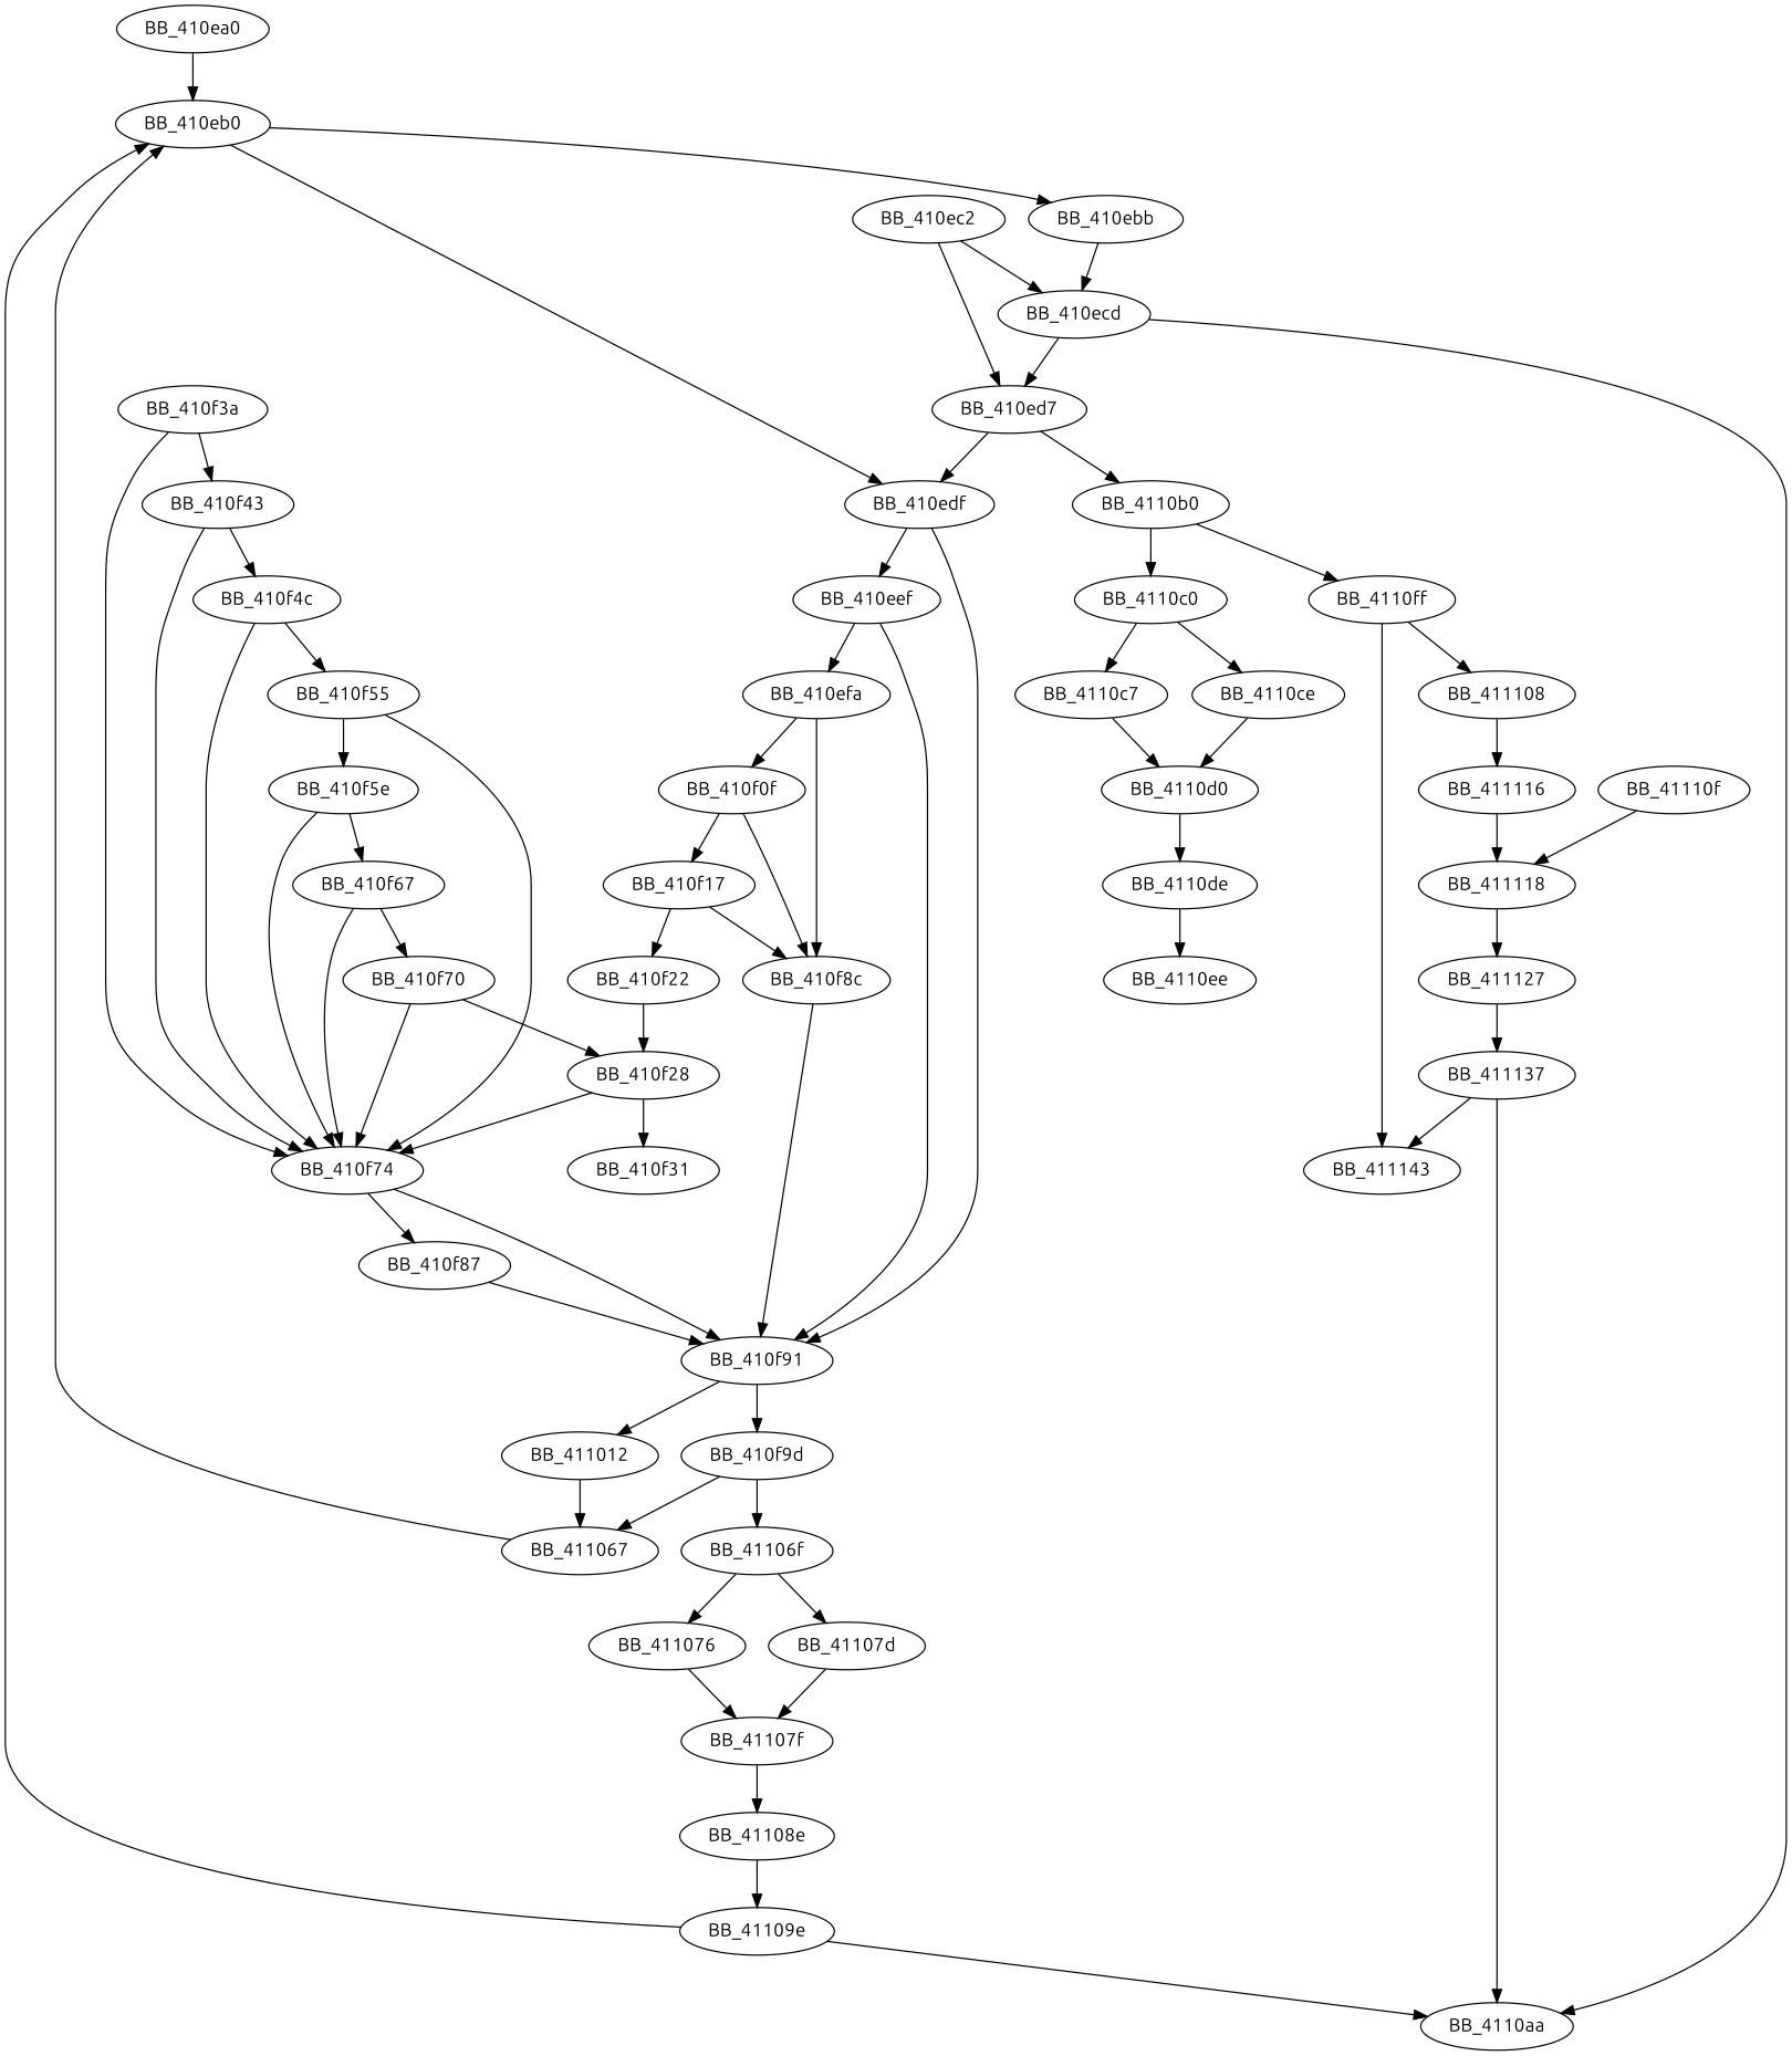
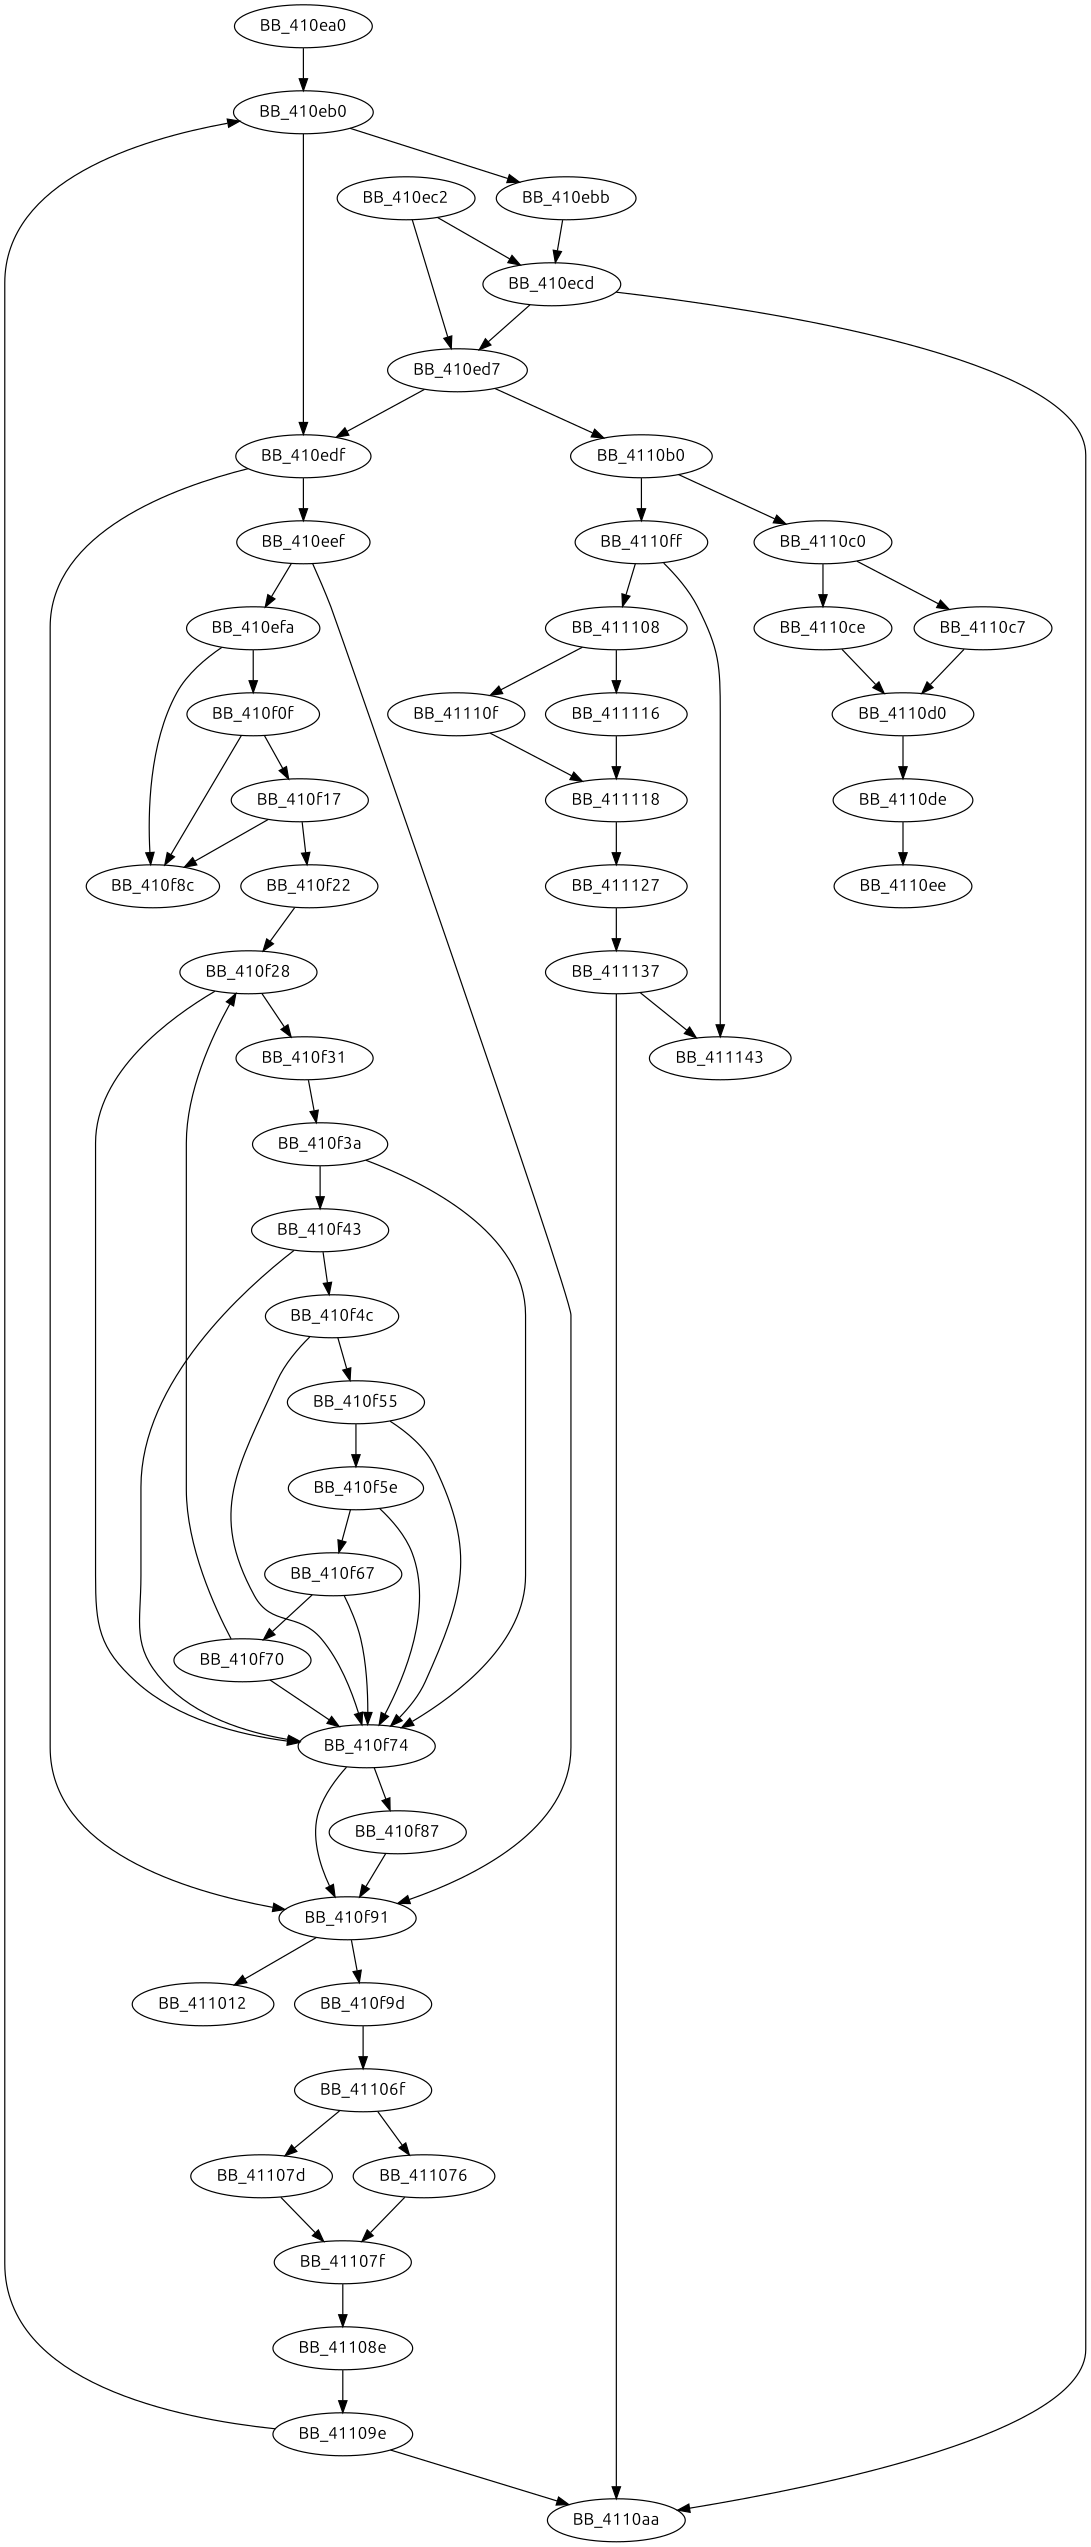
  digraph {
    fontname=Ubuntu
    node [fontname=Ubuntu]
    edge [fontname=Ubuntu]
    BB_410ea0
    BB_410eb0
    BB_410ebb
    BB_410edf
    BB_410ecd
    BB_410eef
    BB_410f91
    BB_410ec2
    BB_410ed7
    BB_410efa
    BB_410f9d
    BB_411012
    BB_4110aa
    BB_4110b0
    BB_4110c0
    BB_4110ff
    BB_4110c7
    BB_4110ce
    BB_411108
    BB_411143
    BB_410f0f
    BB_410f8c
-   BB_411067
    BB_41106f
    BB_410f17
    BB_410f22
    BB_410f28
    BB_410f31
    BB_410f74
    BB_410f3a
    BB_410f87
    BB_410f43
    BB_410f4c
    BB_410f55
    BB_410f5e
    BB_410f67
    BB_410f70
    BB_411076
    BB_41107d
    BB_41107f
    BB_41108e
    BB_41109e
    BB_4110d0
    BB_41110f
    BB_411116
    BB_4110de
    BB_4110ee
    BB_411118
    BB_411127
    BB_411137
    BB_410ea0 -> BB_410eb0
    BB_410eb0 -> BB_410ebb
    BB_410eb0 -> BB_410edf
    BB_410ebb -> BB_410ecd
    BB_410edf -> BB_410eef
    BB_410edf -> BB_410f91
    BB_410ecd -> BB_410ed7
    BB_410ecd -> BB_4110aa
    BB_410eef -> BB_410f91
    BB_410eef -> BB_410efa
    BB_410f91 -> BB_410f9d
    BB_410f91 -> BB_411012
    BB_410ec2 -> BB_410ecd
    BB_410ec2 -> BB_410ed7
    BB_410ed7 -> BB_410edf
    BB_410ed7 -> BB_4110b0
    BB_410efa -> BB_410f0f
    BB_410efa -> BB_410f8c
-   BB_410f9d -> BB_411067
    BB_410f9d -> BB_41106f
-   BB_411012 -> BB_411067
    BB_4110b0 -> BB_4110c0
    BB_4110b0 -> BB_4110ff
    BB_4110c0 -> BB_4110c7
    BB_4110c0 -> BB_4110ce
    BB_4110ff -> BB_411108
    BB_4110ff -> BB_411143
    BB_4110c7 -> BB_4110d0
    BB_4110ce -> BB_4110d0
+   BB_411108 -> BB_41110f
    BB_411108 -> BB_411116
    BB_410f0f -> BB_410f8c
    BB_410f0f -> BB_410f17
-   BB_410f8c -> BB_410f91
-   BB_411067 -> BB_410eb0
    BB_41106f -> BB_411076
    BB_41106f -> BB_41107d
    BB_410f17 -> BB_410f8c
    BB_410f17 -> BB_410f22
    BB_410f22 -> BB_410f28
    BB_410f28 -> BB_410f31
    BB_410f28 -> BB_410f74
+   BB_410f31 -> BB_410f3a
    BB_410f74 -> BB_410f91
    BB_410f74 -> BB_410f87
    BB_410f3a -> BB_410f74
    BB_410f3a -> BB_410f43
    BB_410f87 -> BB_410f91
    BB_410f43 -> BB_410f74
    BB_410f43 -> BB_410f4c
    BB_410f4c -> BB_410f74
    BB_410f4c -> BB_410f55
    BB_410f55 -> BB_410f74
    BB_410f55 -> BB_410f5e
    BB_410f5e -> BB_410f74
    BB_410f5e -> BB_410f67
    BB_410f67 -> BB_410f74
    BB_410f67 -> BB_410f70
    BB_410f70 -> BB_410f28
    BB_410f70 -> BB_410f74
    BB_411076 -> BB_41107f
    BB_41107d -> BB_41107f
    BB_41107f -> BB_41108e
    BB_41108e -> BB_41109e
    BB_41109e -> BB_410eb0
    BB_41109e -> BB_4110aa
    BB_4110d0 -> BB_4110de
    BB_41110f -> BB_411118
    BB_411116 -> BB_411118
    BB_4110de -> BB_4110ee
    BB_411118 -> BB_411127
    BB_411127 -> BB_411137
    BB_411137 -> BB_4110aa
    BB_411137 -> BB_411143
  }
